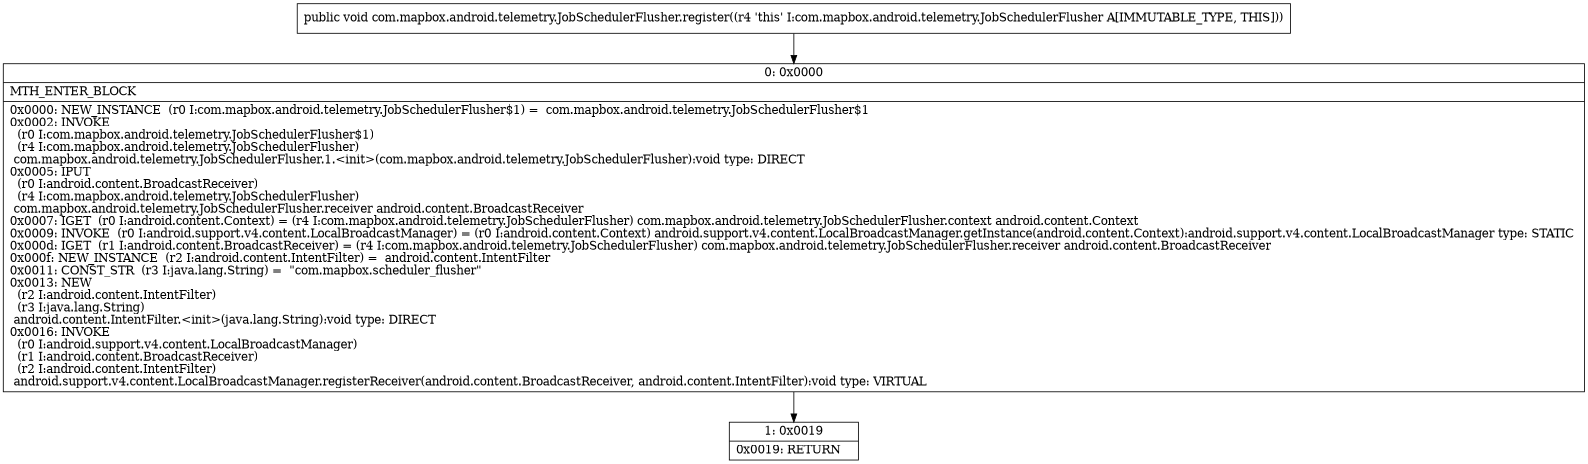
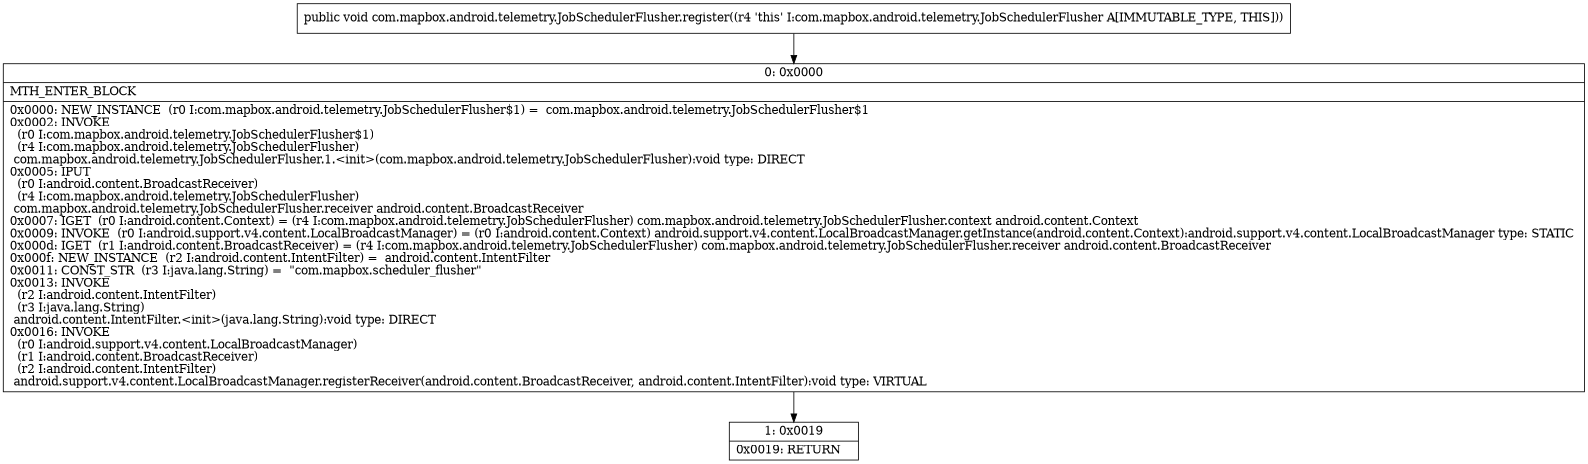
  digraph {
    node [shape=record]
-   n1 [label="{0\:\ 0x0000|MTH_ENTER_BLOCK\l|0x0000: NEW_INSTANCE  (r0 I:com.mapbox.android.telemetry.JobSchedulerFlusher$1) =  com.mapbox.android.telemetry.JobSchedulerFlusher$1 \l0x0002: INVOKE  \l  (r0 I:com.mapbox.android.telemetry.JobSchedulerFlusher$1)\l  (r4 I:com.mapbox.android.telemetry.JobSchedulerFlusher)\l com.mapbox.android.telemetry.JobSchedulerFlusher.1.\<init\>(com.mapbox.android.telemetry.JobSchedulerFlusher):void type: DIRECT \l0x0005: IPUT  \l  (r0 I:android.content.BroadcastReceiver)\l  (r4 I:com.mapbox.android.telemetry.JobSchedulerFlusher)\l com.mapbox.android.telemetry.JobSchedulerFlusher.receiver android.content.BroadcastReceiver \l0x0007: IGET  (r0 I:android.content.Context) = (r4 I:com.mapbox.android.telemetry.JobSchedulerFlusher) com.mapbox.android.telemetry.JobSchedulerFlusher.context android.content.Context \l0x0009: INVOKE  (r0 I:android.support.v4.content.LocalBroadcastManager) = (r0 I:android.content.Context) android.support.v4.content.LocalBroadcastManager.getInstance(android.content.Context):android.support.v4.content.LocalBroadcastManager type: STATIC \l0x000d: IGET  (r1 I:android.content.BroadcastReceiver) = (r4 I:com.mapbox.android.telemetry.JobSchedulerFlusher) com.mapbox.android.telemetry.JobSchedulerFlusher.receiver android.content.BroadcastReceiver \l0x000f: NEW_INSTANCE  (r2 I:android.content.IntentFilter) =  android.content.IntentFilter \l0x0011: CONST_STR  (r3 I:java.lang.String) =  \"com.mapbox.scheduler_flusher\" \l0x0013: NEW  \l  (r2 I:android.content.IntentFilter)\l  (r3 I:java.lang.String)\l android.content.IntentFilter.\<init\>(java.lang.String):void type: DIRECT \l0x0016: INVOKE  \l  (r0 I:android.support.v4.content.LocalBroadcastManager)\l  (r1 I:android.content.BroadcastReceiver)\l  (r2 I:android.content.IntentFilter)\l android.support.v4.content.LocalBroadcastManager.registerReceiver(android.content.BroadcastReceiver, android.content.IntentFilter):void type: VIRTUAL \l}"]
+   n1 [label="{0\:\ 0x0000|MTH_ENTER_BLOCK\l|0x0000: NEW_INSTANCE  (r0 I:com.mapbox.android.telemetry.JobSchedulerFlusher$1) =  com.mapbox.android.telemetry.JobSchedulerFlusher$1 \l0x0002: INVOKE  \l  (r0 I:com.mapbox.android.telemetry.JobSchedulerFlusher$1)\l  (r4 I:com.mapbox.android.telemetry.JobSchedulerFlusher)\l com.mapbox.android.telemetry.JobSchedulerFlusher.1.\<init\>(com.mapbox.android.telemetry.JobSchedulerFlusher):void type: DIRECT \l0x0005: IPUT  \l  (r0 I:android.content.BroadcastReceiver)\l  (r4 I:com.mapbox.android.telemetry.JobSchedulerFlusher)\l com.mapbox.android.telemetry.JobSchedulerFlusher.receiver android.content.BroadcastReceiver \l0x0007: IGET  (r0 I:android.content.Context) = (r4 I:com.mapbox.android.telemetry.JobSchedulerFlusher) com.mapbox.android.telemetry.JobSchedulerFlusher.context android.content.Context \l0x0009: INVOKE  (r0 I:android.support.v4.content.LocalBroadcastManager) = (r0 I:android.content.Context) android.support.v4.content.LocalBroadcastManager.getInstance(android.content.Context):android.support.v4.content.LocalBroadcastManager type: STATIC \l0x000d: IGET  (r1 I:android.content.BroadcastReceiver) = (r4 I:com.mapbox.android.telemetry.JobSchedulerFlusher) com.mapbox.android.telemetry.JobSchedulerFlusher.receiver android.content.BroadcastReceiver \l0x000f: NEW_INSTANCE  (r2 I:android.content.IntentFilter) =  android.content.IntentFilter \l0x0011: CONST_STR  (r3 I:java.lang.String) =  \"com.mapbox.scheduler_flusher\" \l0x0013: INVOKE  \l  (r2 I:android.content.IntentFilter)\l  (r3 I:java.lang.String)\l android.content.IntentFilter.\<init\>(java.lang.String):void type: DIRECT \l0x0016: INVOKE  \l  (r0 I:android.support.v4.content.LocalBroadcastManager)\l  (r1 I:android.content.BroadcastReceiver)\l  (r2 I:android.content.IntentFilter)\l android.support.v4.content.LocalBroadcastManager.registerReceiver(android.content.BroadcastReceiver, android.content.IntentFilter):void type: VIRTUAL \l}"]
    n2 [label="{1\:\ 0x0019|0x0019: RETURN   \l}"]
    n3 [label="{public void com.mapbox.android.telemetry.JobSchedulerFlusher.register((r4 'this' I:com.mapbox.android.telemetry.JobSchedulerFlusher A[IMMUTABLE_TYPE, THIS])) }"]
    n1 -> n2
    n3 -> n1
  }
